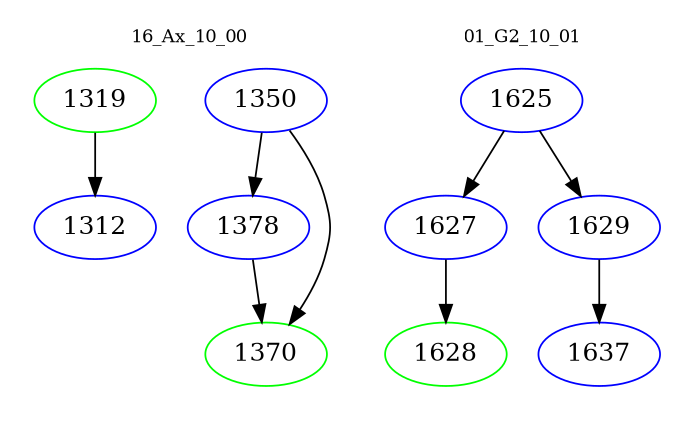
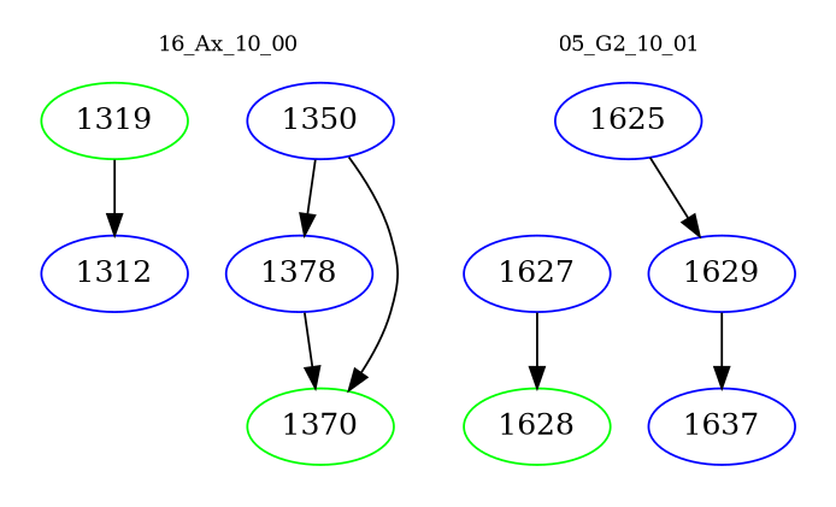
  digraph {
    node [color=blue]
    edge [color=black]
    n1 [label=1350]
    n2 [color=green label=1319]
    n3 [label=1378]
    n4 [label=1312]
    n5 [color=green label=1370]
    n6 [label=1625]
    n7 [label=1627]
    n8 [label=1629]
    n9 [color=green label=1628]
    n10 [label=1637]
    subgraph cluster_1 {
      color=white
      fontsize=10
      label="16_Ax_10_00"
      n1
      n2
      n3
      n4
      n5
    }
    subgraph cluster_2 {
      color=white
      fontsize=10
-     label="01_G2_10_01"
+     label="05_G2_10_01"
      n6
      n7
      n8
      n9
      n10
    }
    n1 -> n3
    n1 -> n5
    n2 -> n4
    n3 -> n5
-   n6 -> n7
    n6 -> n8
    n7 -> n9
    n8 -> n10
  }
